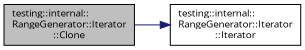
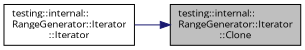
  digraph {
    rankdir=LR
    fontname="Open Sans"
    node [color=black fontname="Open Sans" fontsize=10 shape=record]
    n1 [fillcolor=grey75 fontcolor=black height=0.2 label="testing::internal::\lRangeGenerator::Iterator\l::Clone" style=filled width=0.4]
    n2 [height=0.2 label="testing::internal::\lRangeGenerator::Iterator\l::Iterator" width=0.4]
-   n1 -> n2 [color=midnightblue fontname="Open Sans" fontsize=10 labelfontname=Helvetica labelfontsize=10 style=solid]
+   n2 -> n1 [color=midnightblue fontname="Open Sans" fontsize=10 labelfontname=Helvetica labelfontsize=10 style=solid]
  }
